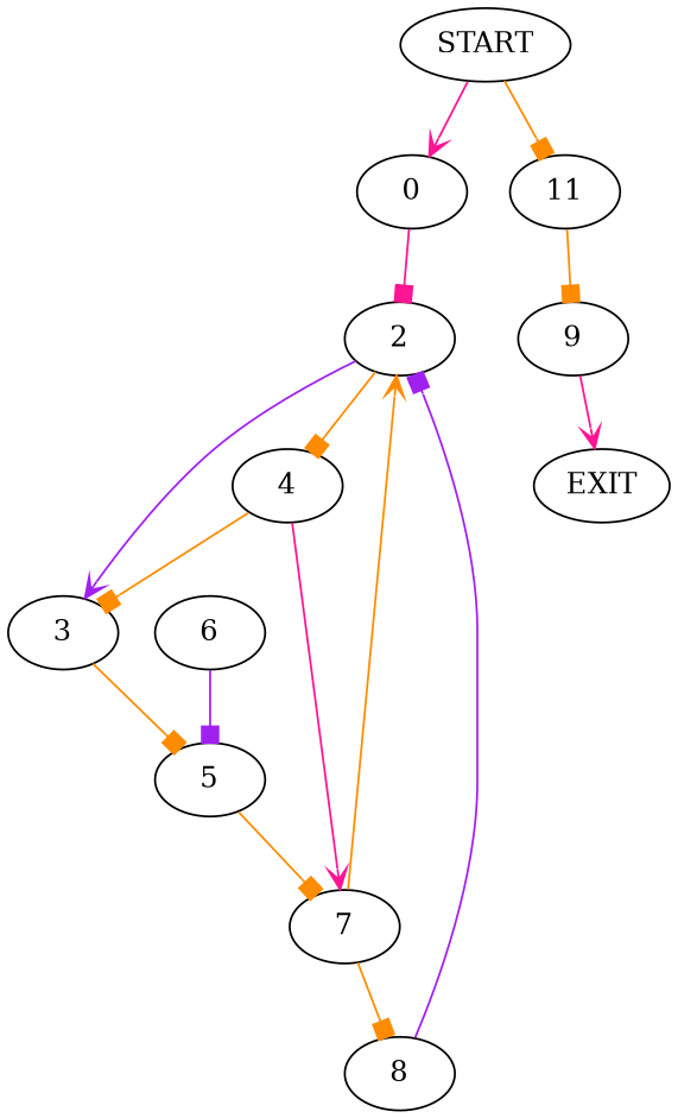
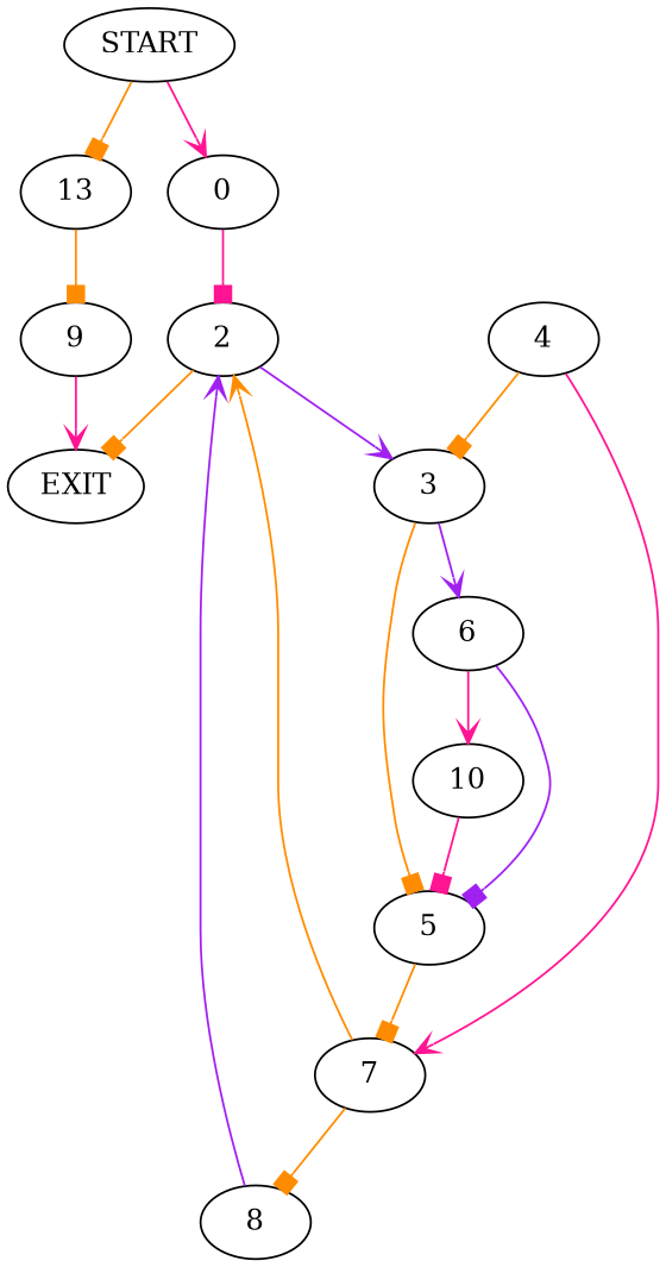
  digraph {
    edge [arrowhead=box color=darkorange]
    n1 [label=START]
    n2 [label=0]
-   11
+   11 [label=13]
    2
    9
    n6 [label=EXIT]
    3
    4
    5
    6
    7
+   10
    8
    n1 -> n2 [arrowhead=vee color=deeppink]
    n1 -> 11
    n2 -> 2 [color=deeppink]
    11 -> 9
    2 -> 3 [arrowhead=vee color=purple]
-   2 -> 4
+   2 -> n6
    9 -> n6 [arrowhead=vee color=deeppink]
    3 -> 5
+   3 -> 6 [arrowhead=vee color=purple]
    4 -> 3
    4 -> 7 [arrowhead=vee color=deeppink]
    5 -> 7
    6 -> 5 [color=purple]
+   6 -> 10 [arrowhead=vee color=deeppink]
    7 -> 2 [arrowhead=vee]
    7 -> 8
-   8 -> 2 [color=purple]
+   10 -> 5 [color=deeppink]
+   8 -> 2 [arrowhead=vee color=purple]
  }
